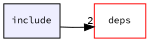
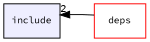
  digraph {
    compound=true
    rankdir=LR
    fontname="Source Code Pro"
    node [fontname="Source Code Pro" fontsize=10 shape=box style=filled]
    n1 [fillcolor="#eeeeff" label=include pencolor=black]
    n2 [color=red fillcolor=white label=deps]
-   n1 -> n2 [headlabel=2 labeldistance=1.5 labelfontname=Helvetica labelfontsize=10 fontname="Source Code Pro"]
+   n2 -> n1 [headlabel=2 labeldistance=1.5 labelfontname=Helvetica labelfontsize=10 fontname="Source Code Pro"]
  }
